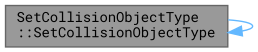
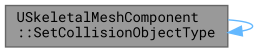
  digraph {
    rankdir=TB
    fontname="Roboto Mono"
-   n1 [color=gray40 fillcolor=grey60 fontcolor=black fontname="Roboto Mono" fontsize=10 height=0.2 label="SetCollisionObjectType\l::SetCollisionObjectType" shape=box style=filled width=0.4]
+   n1 [color=gray40 fillcolor=grey60 fontcolor=black fontname="Roboto Mono" fontsize=10 height=0.2 label="USkeletalMeshComponent\l::SetCollisionObjectType" shape=box style=filled width=0.4]
    n1 -> n1 [color=steelblue1 fontname="Roboto Mono" fontsize=10 labelfontname=Helvetica labelfontsize=10 style=solid]
  }
